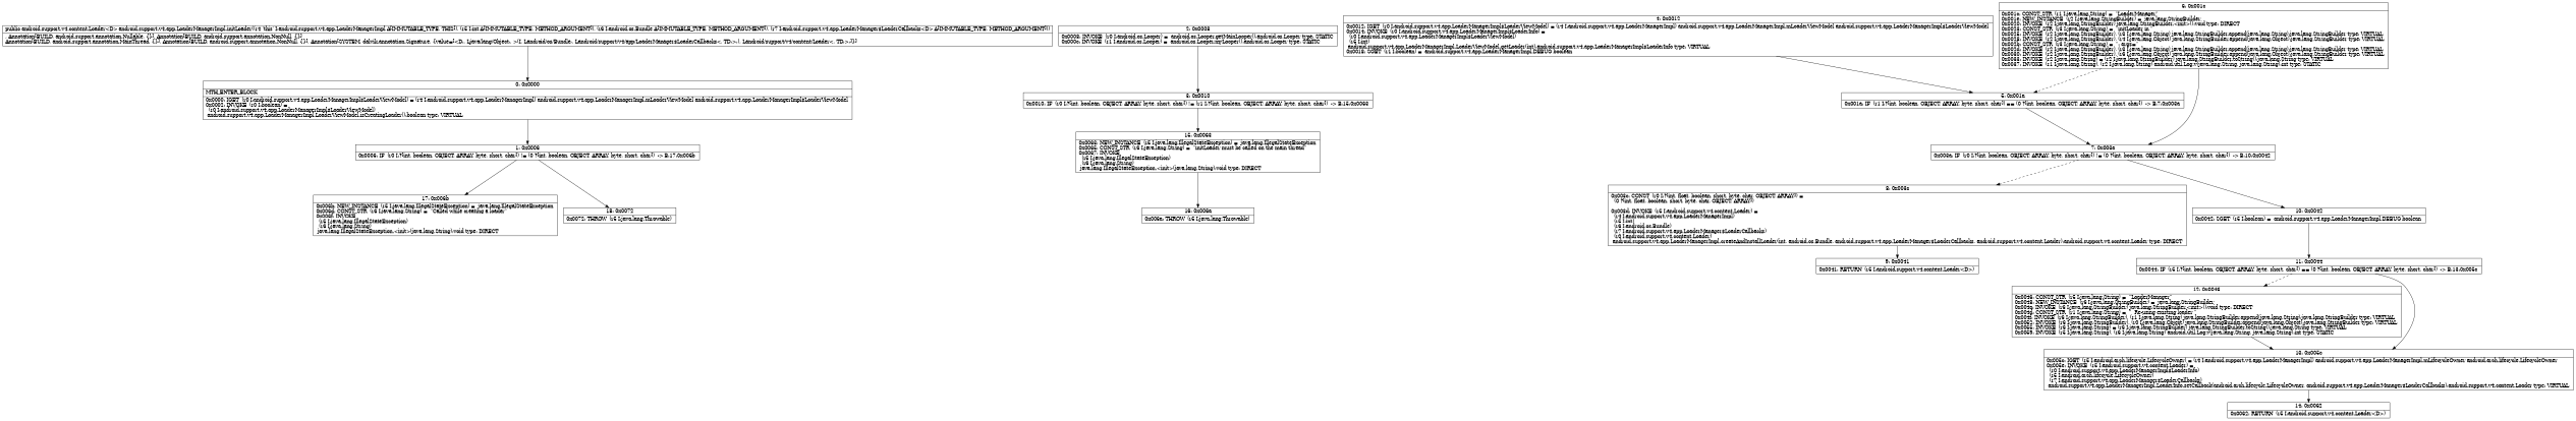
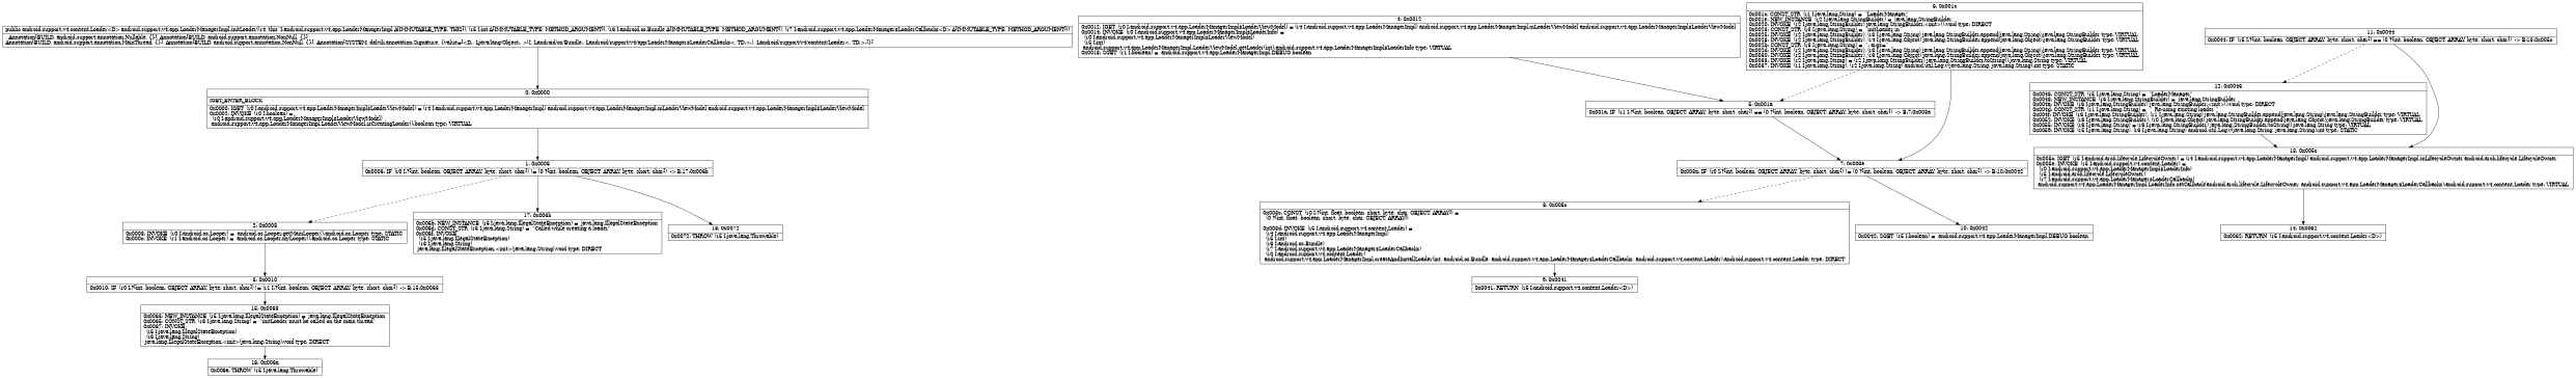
  digraph {
    node [shape=record]
-   n1 [label="{0\:\ 0x0000|MTH_ENTER_BLOCK\l|0x0000: IGET  (r0 I:android.support.v4.app.LoaderManagerImpl$LoaderViewModel) = (r4 I:android.support.v4.app.LoaderManagerImpl) android.support.v4.app.LoaderManagerImpl.mLoaderViewModel android.support.v4.app.LoaderManagerImpl$LoaderViewModel \l0x0002: INVOKE  (r0 I:boolean) = \l  (r0 I:android.support.v4.app.LoaderManagerImpl$LoaderViewModel)\l android.support.v4.app.LoaderManagerImpl.LoaderViewModel.isCreatingLoader():boolean type: VIRTUAL \l}"]
+   n1 [label="{0\:\ 0x0000|IGET_ENTER_BLOCK\l|0x0000: IGET  (r0 I:android.support.v4.app.LoaderManagerImpl$LoaderViewModel) = (r4 I:android.support.v4.app.LoaderManagerImpl) android.support.v4.app.LoaderManagerImpl.mLoaderViewModel android.support.v4.app.LoaderManagerImpl$LoaderViewModel \l0x0002: INVOKE  (r0 I:boolean) = \l  (r0 I:android.support.v4.app.LoaderManagerImpl$LoaderViewModel)\l android.support.v4.app.LoaderManagerImpl.LoaderViewModel.isCreatingLoader():boolean type: VIRTUAL \l}"]
    n2 [label="{1\:\ 0x0006|0x0006: IF  (r0 I:?[int, boolean, OBJECT, ARRAY, byte, short, char]) != (0 ?[int, boolean, OBJECT, ARRAY, byte, short, char])  \-\> B:17:0x006b \l}"]
    n3 [label="{2\:\ 0x0008|0x0008: INVOKE  (r0 I:android.os.Looper) =  android.os.Looper.getMainLooper():android.os.Looper type: STATIC \l0x000c: INVOKE  (r1 I:android.os.Looper) =  android.os.Looper.myLooper():android.os.Looper type: STATIC \l}"]
    n4 [label="{17\:\ 0x006b|0x006b: NEW_INSTANCE  (r5 I:java.lang.IllegalStateException) =  java.lang.IllegalStateException \l0x006d: CONST_STR  (r6 I:java.lang.String) =  \"Called while creating a loader\" \l0x006f: INVOKE  \l  (r5 I:java.lang.IllegalStateException)\l  (r6 I:java.lang.String)\l java.lang.IllegalStateException.\<init\>(java.lang.String):void type: DIRECT \l}"]
    n5 [label="{18\:\ 0x0072|0x0072: THROW  (r5 I:java.lang.Throwable) \l}"]
    n6 [label="{3\:\ 0x0010|0x0010: IF  (r0 I:?[int, boolean, OBJECT, ARRAY, byte, short, char]) != (r1 I:?[int, boolean, OBJECT, ARRAY, byte, short, char])  \-\> B:15:0x0063 \l}"]
    n7 [label="{15\:\ 0x0063|0x0063: NEW_INSTANCE  (r5 I:java.lang.IllegalStateException) =  java.lang.IllegalStateException \l0x0065: CONST_STR  (r6 I:java.lang.String) =  \"initLoader must be called on the main thread\" \l0x0067: INVOKE  \l  (r5 I:java.lang.IllegalStateException)\l  (r6 I:java.lang.String)\l java.lang.IllegalStateException.\<init\>(java.lang.String):void type: DIRECT \l}"]
    n8 [label="{4\:\ 0x0012|0x0012: IGET  (r0 I:android.support.v4.app.LoaderManagerImpl$LoaderViewModel) = (r4 I:android.support.v4.app.LoaderManagerImpl) android.support.v4.app.LoaderManagerImpl.mLoaderViewModel android.support.v4.app.LoaderManagerImpl$LoaderViewModel \l0x0014: INVOKE  (r0 I:android.support.v4.app.LoaderManagerImpl$LoaderInfo) = \l  (r0 I:android.support.v4.app.LoaderManagerImpl$LoaderViewModel)\l  (r5 I:int)\l android.support.v4.app.LoaderManagerImpl.LoaderViewModel.getLoader(int):android.support.v4.app.LoaderManagerImpl$LoaderInfo type: VIRTUAL \l0x0018: SGET  (r1 I:boolean) =  android.support.v4.app.LoaderManagerImpl.DEBUG boolean \l}"]
    n9 [label="{5\:\ 0x001a|0x001a: IF  (r1 I:?[int, boolean, OBJECT, ARRAY, byte, short, char]) == (0 ?[int, boolean, OBJECT, ARRAY, byte, short, char])  \-\> B:7:0x003a \l}"]
    n10 [label="{16\:\ 0x006a|0x006a: THROW  (r5 I:java.lang.Throwable) \l}"]
    n11 [label="{7\:\ 0x003a|0x003a: IF  (r0 I:?[int, boolean, OBJECT, ARRAY, byte, short, char]) != (0 ?[int, boolean, OBJECT, ARRAY, byte, short, char])  \-\> B:10:0x0042 \l}"]
    n12 [label="{6\:\ 0x001c|0x001c: CONST_STR  (r1 I:java.lang.String) =  \"LoaderManager\" \l0x001e: NEW_INSTANCE  (r2 I:java.lang.StringBuilder) =  java.lang.StringBuilder \l0x0020: INVOKE  (r2 I:java.lang.StringBuilder) java.lang.StringBuilder.\<init\>():void type: DIRECT \l0x0023: CONST_STR  (r3 I:java.lang.String) =  \"initLoader in \" \l0x0025: INVOKE  (r2 I:java.lang.StringBuilder), (r3 I:java.lang.String) java.lang.StringBuilder.append(java.lang.String):java.lang.StringBuilder type: VIRTUAL \l0x0028: INVOKE  (r2 I:java.lang.StringBuilder), (r4 I:java.lang.Object) java.lang.StringBuilder.append(java.lang.Object):java.lang.StringBuilder type: VIRTUAL \l0x002b: CONST_STR  (r3 I:java.lang.String) =  \": args=\" \l0x002d: INVOKE  (r2 I:java.lang.StringBuilder), (r3 I:java.lang.String) java.lang.StringBuilder.append(java.lang.String):java.lang.StringBuilder type: VIRTUAL \l0x0030: INVOKE  (r2 I:java.lang.StringBuilder), (r6 I:java.lang.Object) java.lang.StringBuilder.append(java.lang.Object):java.lang.StringBuilder type: VIRTUAL \l0x0033: INVOKE  (r2 I:java.lang.String) = (r2 I:java.lang.StringBuilder) java.lang.StringBuilder.toString():java.lang.String type: VIRTUAL \l0x0037: INVOKE  (r1 I:java.lang.String), (r2 I:java.lang.String) android.util.Log.v(java.lang.String, java.lang.String):int type: STATIC \l}"]
    n13 [label="{8\:\ 0x003c|0x003c: CONST  (r0 I:?[int, float, boolean, short, byte, char, OBJECT, ARRAY]) = \l  (0 ?[int, float, boolean, short, byte, char, OBJECT, ARRAY])\l \l0x003d: INVOKE  (r5 I:android.support.v4.content.Loader) = \l  (r4 I:android.support.v4.app.LoaderManagerImpl)\l  (r5 I:int)\l  (r6 I:android.os.Bundle)\l  (r7 I:android.support.v4.app.LoaderManager$LoaderCallbacks)\l  (r0 I:android.support.v4.content.Loader)\l android.support.v4.app.LoaderManagerImpl.createAndInstallLoader(int, android.os.Bundle, android.support.v4.app.LoaderManager$LoaderCallbacks, android.support.v4.content.Loader):android.support.v4.content.Loader type: DIRECT \l}"]
    n14 [label="{10\:\ 0x0042|0x0042: SGET  (r5 I:boolean) =  android.support.v4.app.LoaderManagerImpl.DEBUG boolean \l}"]
    n15 [label="{9\:\ 0x0041|0x0041: RETURN  (r5 I:android.support.v4.content.Loader\<D\>) \l}"]
    n16 [label="{11\:\ 0x0044|0x0044: IF  (r5 I:?[int, boolean, OBJECT, ARRAY, byte, short, char]) == (0 ?[int, boolean, OBJECT, ARRAY, byte, short, char])  \-\> B:13:0x005c \l}"]
    n17 [label="{12\:\ 0x0046|0x0046: CONST_STR  (r5 I:java.lang.String) =  \"LoaderManager\" \l0x0048: NEW_INSTANCE  (r6 I:java.lang.StringBuilder) =  java.lang.StringBuilder \l0x004a: INVOKE  (r6 I:java.lang.StringBuilder) java.lang.StringBuilder.\<init\>():void type: DIRECT \l0x004d: CONST_STR  (r1 I:java.lang.String) =  \"  Re\-using existing loader \" \l0x004f: INVOKE  (r6 I:java.lang.StringBuilder), (r1 I:java.lang.String) java.lang.StringBuilder.append(java.lang.String):java.lang.StringBuilder type: VIRTUAL \l0x0052: INVOKE  (r6 I:java.lang.StringBuilder), (r0 I:java.lang.Object) java.lang.StringBuilder.append(java.lang.Object):java.lang.StringBuilder type: VIRTUAL \l0x0055: INVOKE  (r6 I:java.lang.String) = (r6 I:java.lang.StringBuilder) java.lang.StringBuilder.toString():java.lang.String type: VIRTUAL \l0x0059: INVOKE  (r5 I:java.lang.String), (r6 I:java.lang.String) android.util.Log.v(java.lang.String, java.lang.String):int type: STATIC \l}"]
    n18 [label="{13\:\ 0x005c|0x005c: IGET  (r5 I:android.arch.lifecycle.LifecycleOwner) = (r4 I:android.support.v4.app.LoaderManagerImpl) android.support.v4.app.LoaderManagerImpl.mLifecycleOwner android.arch.lifecycle.LifecycleOwner \l0x005e: INVOKE  (r5 I:android.support.v4.content.Loader) = \l  (r0 I:android.support.v4.app.LoaderManagerImpl$LoaderInfo)\l  (r5 I:android.arch.lifecycle.LifecycleOwner)\l  (r7 I:android.support.v4.app.LoaderManager$LoaderCallbacks)\l android.support.v4.app.LoaderManagerImpl.LoaderInfo.setCallback(android.arch.lifecycle.LifecycleOwner, android.support.v4.app.LoaderManager$LoaderCallbacks):android.support.v4.content.Loader type: VIRTUAL \l}"]
    n19 [label="{14\:\ 0x0062|0x0062: RETURN  (r5 I:android.support.v4.content.Loader\<D\>) \l}"]
    n20 [label="{public android.support.v4.content.Loader\<D\> android.support.v4.app.LoaderManagerImpl.initLoader((r4 'this' I:android.support.v4.app.LoaderManagerImpl A[IMMUTABLE_TYPE, THIS]), (r5 I:int A[IMMUTABLE_TYPE, METHOD_ARGUMENT]), (r6 I:android.os.Bundle A[IMMUTABLE_TYPE, METHOD_ARGUMENT]), (r7 I:android.support.v4.app.LoaderManager$LoaderCallbacks\<D\> A[IMMUTABLE_TYPE, METHOD_ARGUMENT]))  | , Annotation[BUILD, android.support.annotation.Nullable, \{\}], Annotation[BUILD, android.support.annotation.NonNull, \{\}]\lAnnotation[BUILD, android.support.annotation.MainThread, \{\}], Annotation[BUILD, android.support.annotation.NonNull, \{\}], Annotation[SYSTEM, dalvik.annotation.Signature, \{value=[\<D:, Ljava\/lang\/Object;, \>(I, Landroid\/os\/Bundle;, Landroid\/support\/v4\/app\/LoaderManager$LoaderCallbacks\<, TD;\>;), Landroid\/support\/v4\/content\/Loader\<, TD;\>;]\}]\l}"]
    n1 -> n2
+   n2 -> n3 [style=dashed]
    n2 -> n4
    n2 -> n5
    n3 -> n6
    n6 -> n7
    n7 -> n10
    n8 -> n9
    n9 -> n11
    n11 -> n13 [style=dashed]
    n11 -> n14
    n12 -> n9 [style=dashed]
    n12 -> n11
    n13 -> n15
-   n14 -> n16
    n16 -> n17 [style=dashed]
    n16 -> n18
    n17 -> n18
    n18 -> n19
    n20 -> n1
  }
